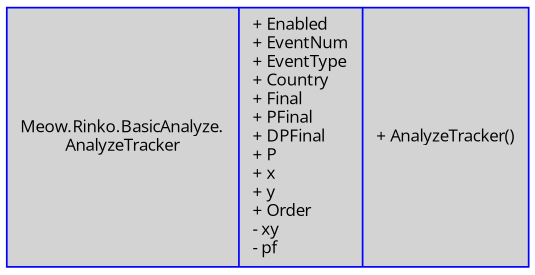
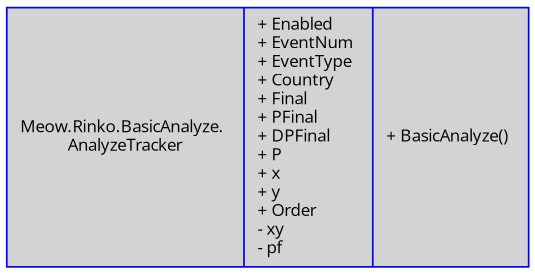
  digraph {
    rankdir=LR
    fontname="Open Sans"
-   n1 [color=blue fillcolor=lightgrey fontcolor=black fontname="Open Sans" fontsize=10 height=0.2 label="{Meow.Rinko.BasicAnalyze.\lAnalyzeTracker\n|+ Enabled\l+ EventNum\l+ EventType\l+ Country\l+ Final\l+ PFinal\l+ DPFinal\l+ P\l+ x\l+ y\l+ Order\l- xy\l- pf\l|+ AnalyzeTracker()\l}" shape=record style=filled width=0.4]
+   n1 [color=blue fillcolor=lightgrey fontcolor=black fontname="Open Sans" fontsize=10 height=0.2 label="{Meow.Rinko.BasicAnalyze.\lAnalyzeTracker\n|+ Enabled\l+ EventNum\l+ EventType\l+ Country\l+ Final\l+ PFinal\l+ DPFinal\l+ P\l+ x\l+ y\l+ Order\l- xy\l- pf\l|+ BasicAnalyze()\l}" shape=record style=filled width=0.4]
  }
